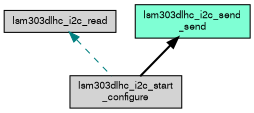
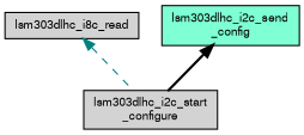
  digraph {
    rankdir=TB
    node [color=black fillcolor=lightgrey fontname=FreeSans fontsize=10 shape=record style=filled]
    edge [dir=back fontname=FreeSans fontsize=10 labelfontname=FreeSans labelfontsize=10]
-   n1 [fontcolor=black height=0.2 label=lsm303dlhc_i2c_read width=0.4]
+   n1 [fontcolor=black height=0.2 label=lsm303dlhc_i8c_read width=0.4]
    n2 [height=0.2 label="lsm303dlhc_i2c_start\l_configure" width=0.4]
-   n3 [fillcolor=aquamarine height=0.2 label="lsm303dlhc_i2c_send\l_send" width=0.4]
+   n3 [fillcolor=aquamarine height=0.2 label="lsm303dlhc_i2c_send\l_config" width=0.4]
    n1 -> n2 [color=teal style=dashed]
    n3 -> n2 [color=black style=bold]
  }
